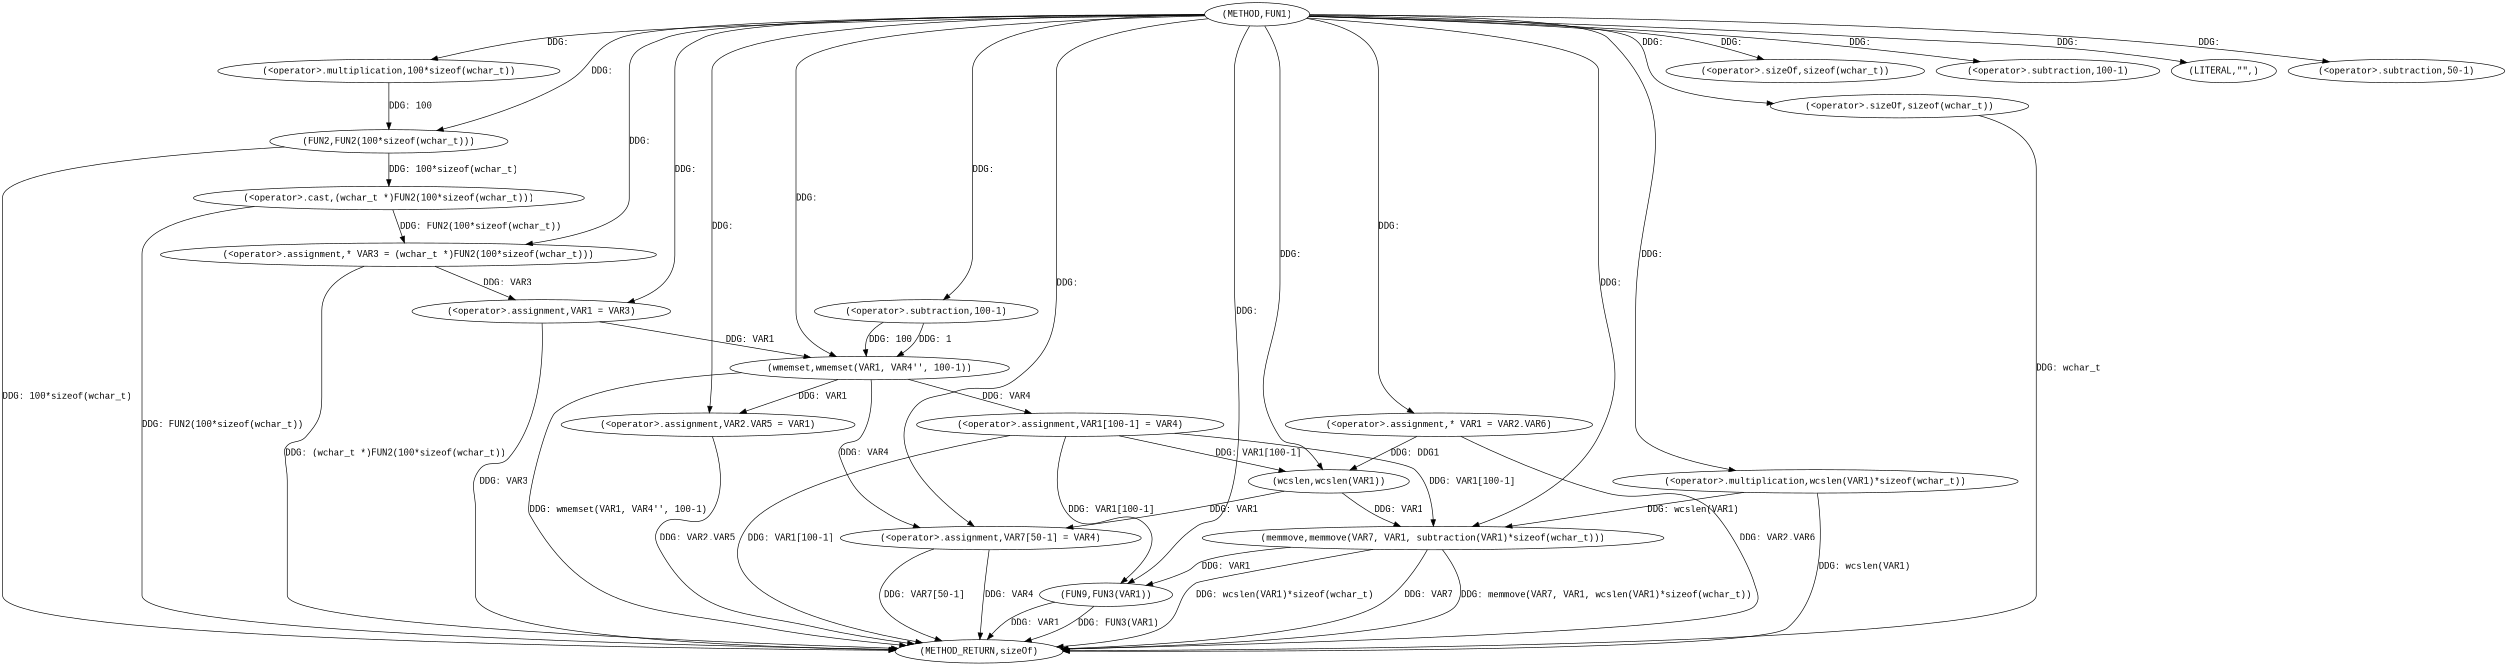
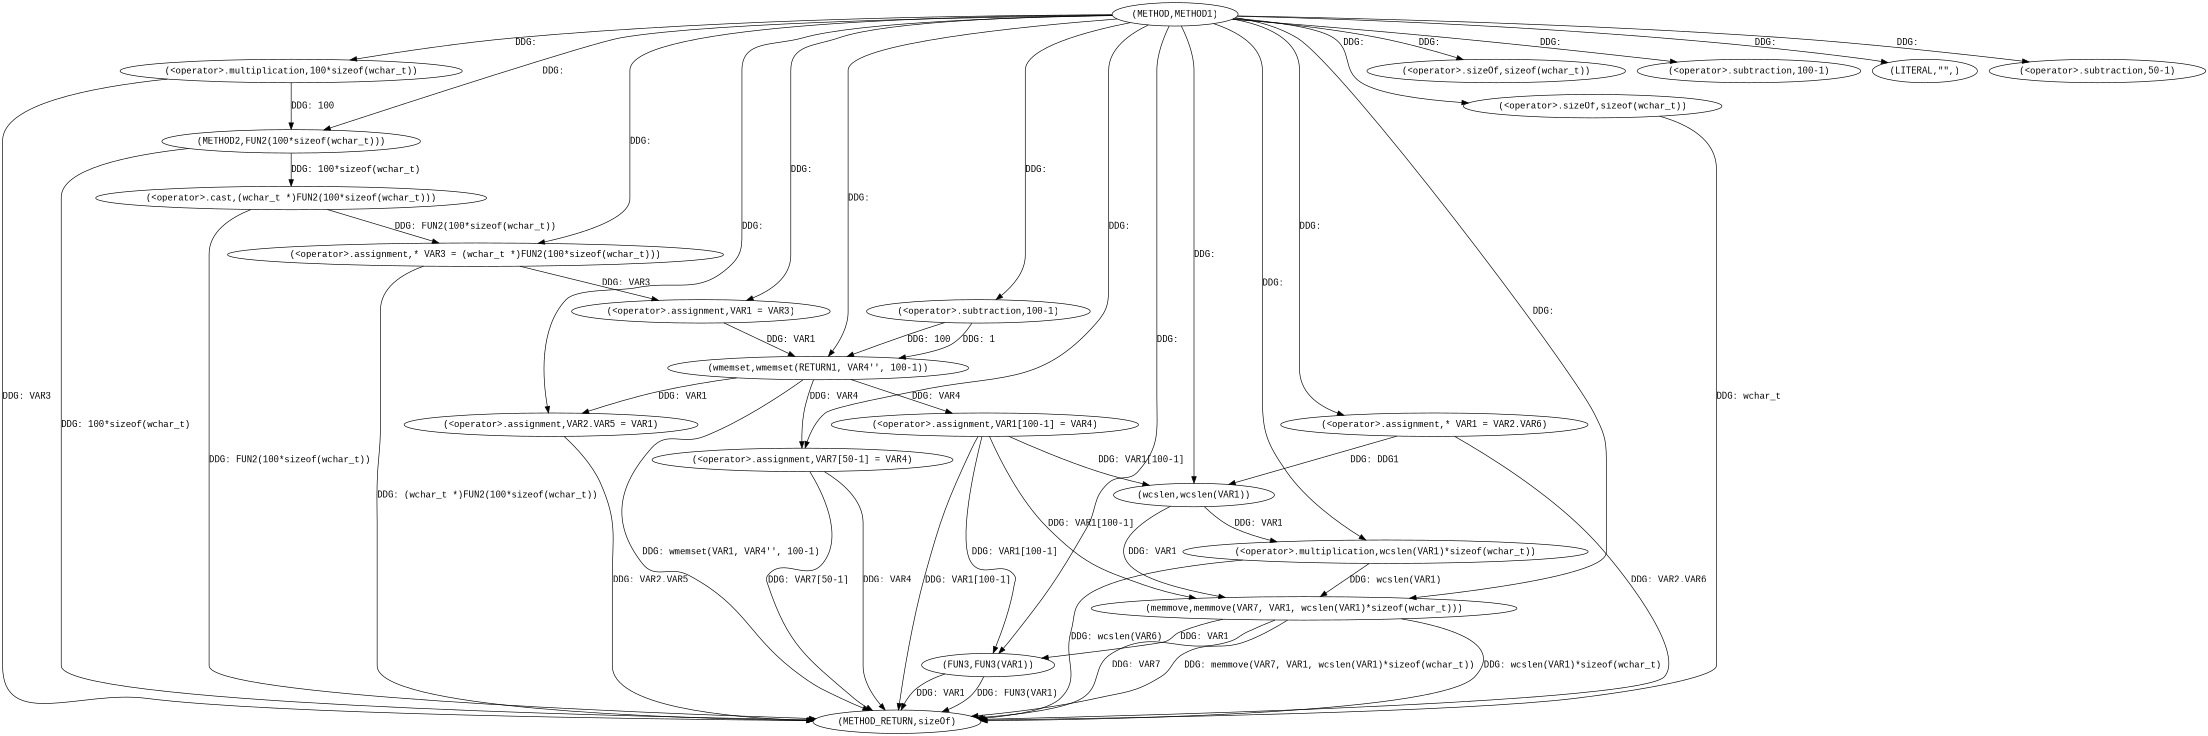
  digraph {
    fontname="Liberation Mono"
    node [fontname="Liberation Mono"]
    edge [fontname="Liberation Mono"]
-   n1 [label="(METHOD,FUN1)"]
+   n1 [label="(METHOD,METHOD1)"]
    n2 [label="(<operator>.assignment,* VAR3 = (wchar_t *)FUN2(100*sizeof(wchar_t)))"]
    n3 [label="(<operator>.multiplication,100*sizeof(wchar_t))"]
    n4 [label="(<operator>.sizeOf,sizeof(wchar_t))"]
    n5 [label="(<operator>.assignment,VAR1 = VAR3)"]
-   n6 [label="(wmemset,wmemset(VAR1, VAR4'', 100-1))"]
+   n6 [label="(wmemset,wmemset(RETURN1, VAR4'', 100-1))"]
    n7 [label="(<operator>.subtraction,100-1)"]
    n8 [label="(<operator>.subtraction,100-1)"]
    n9 [label="(<operator>.assignment,VAR2.VAR5 = VAR1)"]
    n10 [label="(<operator>.assignment,* VAR1 = VAR2.VAR6)"]
    n11 [label="(LITERAL,\"\",)"]
-   n12 [label="(memmove,memmove(VAR7, VAR1, subtraction(VAR1)*sizeof(wchar_t)))"]
+   n12 [label="(memmove,memmove(VAR7, VAR1, wcslen(VAR1)*sizeof(wchar_t)))"]
    n13 [label="(<operator>.multiplication,wcslen(VAR1)*sizeof(wchar_t))"]
    n14 [label="(wcslen,wcslen(VAR1))"]
    n15 [label="(<operator>.sizeOf,sizeof(wchar_t))"]
    n16 [label="(<operator>.assignment,VAR7[50-1] = VAR4)"]
    n17 [label="(<operator>.subtraction,50-1)"]
-   n18 [label="(FUN9,FUN3(VAR1))"]
-   n19 [label="(FUN2,FUN2(100*sizeof(wchar_t)))"]
+   n18 [label="(FUN3,FUN3(VAR1))"]
+   n19 [label="(METHOD2,FUN2(100*sizeof(wchar_t)))"]
    n20 [label="(METHOD_RETURN,sizeOf)"]
    n21 [label="(<operator>.assignment,VAR1[100-1] = VAR4)"]
    n22 [label="(<operator>.cast,(wchar_t *)FUN2(100*sizeof(wchar_t)))"]
    n1 -> n2 [label="DDG: "]
    n1 -> n3 [label="DDG: "]
    n1 -> n4 [label="DDG: "]
    n1 -> n5 [label="DDG: "]
    n1 -> n6 [label="DDG: "]
    n1 -> n7 [label="DDG: "]
    n1 -> n8 [label="DDG: "]
    n1 -> n9 [label="DDG: "]
    n1 -> n10 [label="DDG: "]
    n1 -> n11 [label="DDG: "]
    n1 -> n12 [label="DDG: "]
    n1 -> n13 [label="DDG: "]
    n1 -> n14 [label="DDG: "]
    n1 -> n15 [label="DDG: "]
    n1 -> n16 [label="DDG: "]
    n1 -> n17 [label="DDG: "]
    n1 -> n18 [label="DDG: "]
    n1 -> n19 [label="DDG: "]
    n2 -> n5 [label="DDG: VAR3"]
    n2 -> n20 [label="DDG: (wchar_t *)FUN2(100*sizeof(wchar_t))"]
    n3 -> n19 [label="DDG: 100"]
    n5 -> n6 [label="DDG: VAR1"]
-   n5 -> n20 [label="DDG: VAR3"]
+   n3 -> n20 [label="DDG: VAR3"]
    n6 -> n9 [label="DDG: VAR1"]
    n6 -> n16 [label="DDG: VAR4"]
    n6 -> n20 [label="DDG: wmemset(VAR1, VAR4'', 100-1)"]
    n6 -> n21 [label="DDG: VAR4"]
    n7 -> n6 [label="DDG: 100"]
    n7 -> n6 [label="DDG: 1"]
    n9 -> n20 [label="DDG: VAR2.VAR5"]
    n10 -> n14 [label="DDG: DDG1"]
    n10 -> n20 [label="DDG: VAR2.VAR6"]
    n12 -> n18 [label="DDG: VAR1"]
    n12 -> n20 [label="DDG: VAR7"]
    n12 -> n20 [label="DDG: memmove(VAR7, VAR1, wcslen(VAR1)*sizeof(wchar_t))"]
    n12 -> n20 [label="DDG: wcslen(VAR1)*sizeof(wchar_t)"]
    n13 -> n12 [label="DDG: wcslen(VAR1)"]
-   n13 -> n20 [label="DDG: wcslen(VAR1)"]
+   n13 -> n20 [label="DDG: wcslen(VAR6)"]
    n14 -> n12 [label="DDG: VAR1"]
-   n14 -> n16 [label="DDG: VAR1"]
+   n14 -> n13 [label="DDG: VAR1"]
    n15 -> n20 [label="DDG: wchar_t"]
    n16 -> n20 [label="DDG: VAR7[50-1]"]
    n16 -> n20 [label="DDG: VAR4"]
    n18 -> n20 [label="DDG: FUN3(VAR1)"]
    n18 -> n20 [label="DDG: VAR1"]
    n19 -> n20 [label="DDG: 100*sizeof(wchar_t)"]
    n19 -> n22 [label="DDG: 100*sizeof(wchar_t)"]
    n21 -> n12 [label="DDG: VAR1[100-1]"]
    n21 -> n14 [label="DDG: VAR1[100-1]"]
    n21 -> n18 [label="DDG: VAR1[100-1]"]
    n21 -> n20 [label="DDG: VAR1[100-1]"]
    n22 -> n2 [label="DDG: FUN2(100*sizeof(wchar_t))"]
    n22 -> n20 [label="DDG: FUN2(100*sizeof(wchar_t))"]
  }
